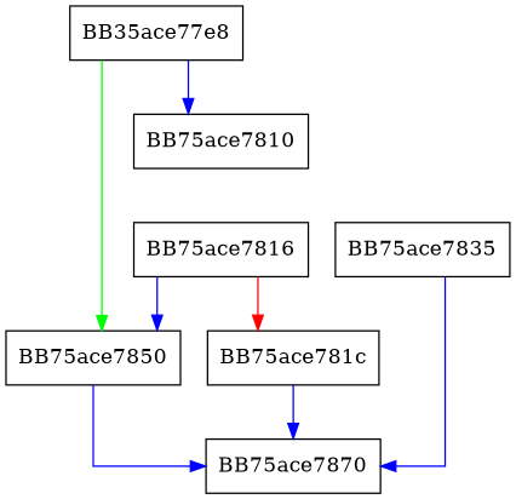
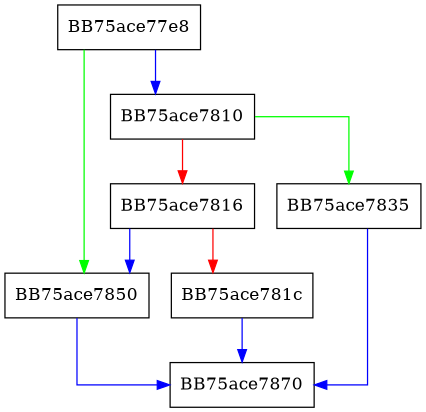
  digraph {
    splines=ortho
    node [shape=box]
    edge [color=blue]
-   BB75ace77e8 [label=BB35ace77e8]
+   BB75ace77e8
    BB75ace7850
    BB75ace7810
    BB75ace7870
    BB75ace7835
    BB75ace7816
    BB75ace781c
    BB75ace77e8 -> BB75ace7850 [color=green]
    BB75ace77e8 -> BB75ace7810
    BB75ace7850 -> BB75ace7870
+   BB75ace7810 -> BB75ace7835 [color=green]
+   BB75ace7810 -> BB75ace7816 [color=red]
    BB75ace7835 -> BB75ace7870
    BB75ace7816 -> BB75ace7850
    BB75ace7816 -> BB75ace781c [color=red]
    BB75ace781c -> BB75ace7870
  }
